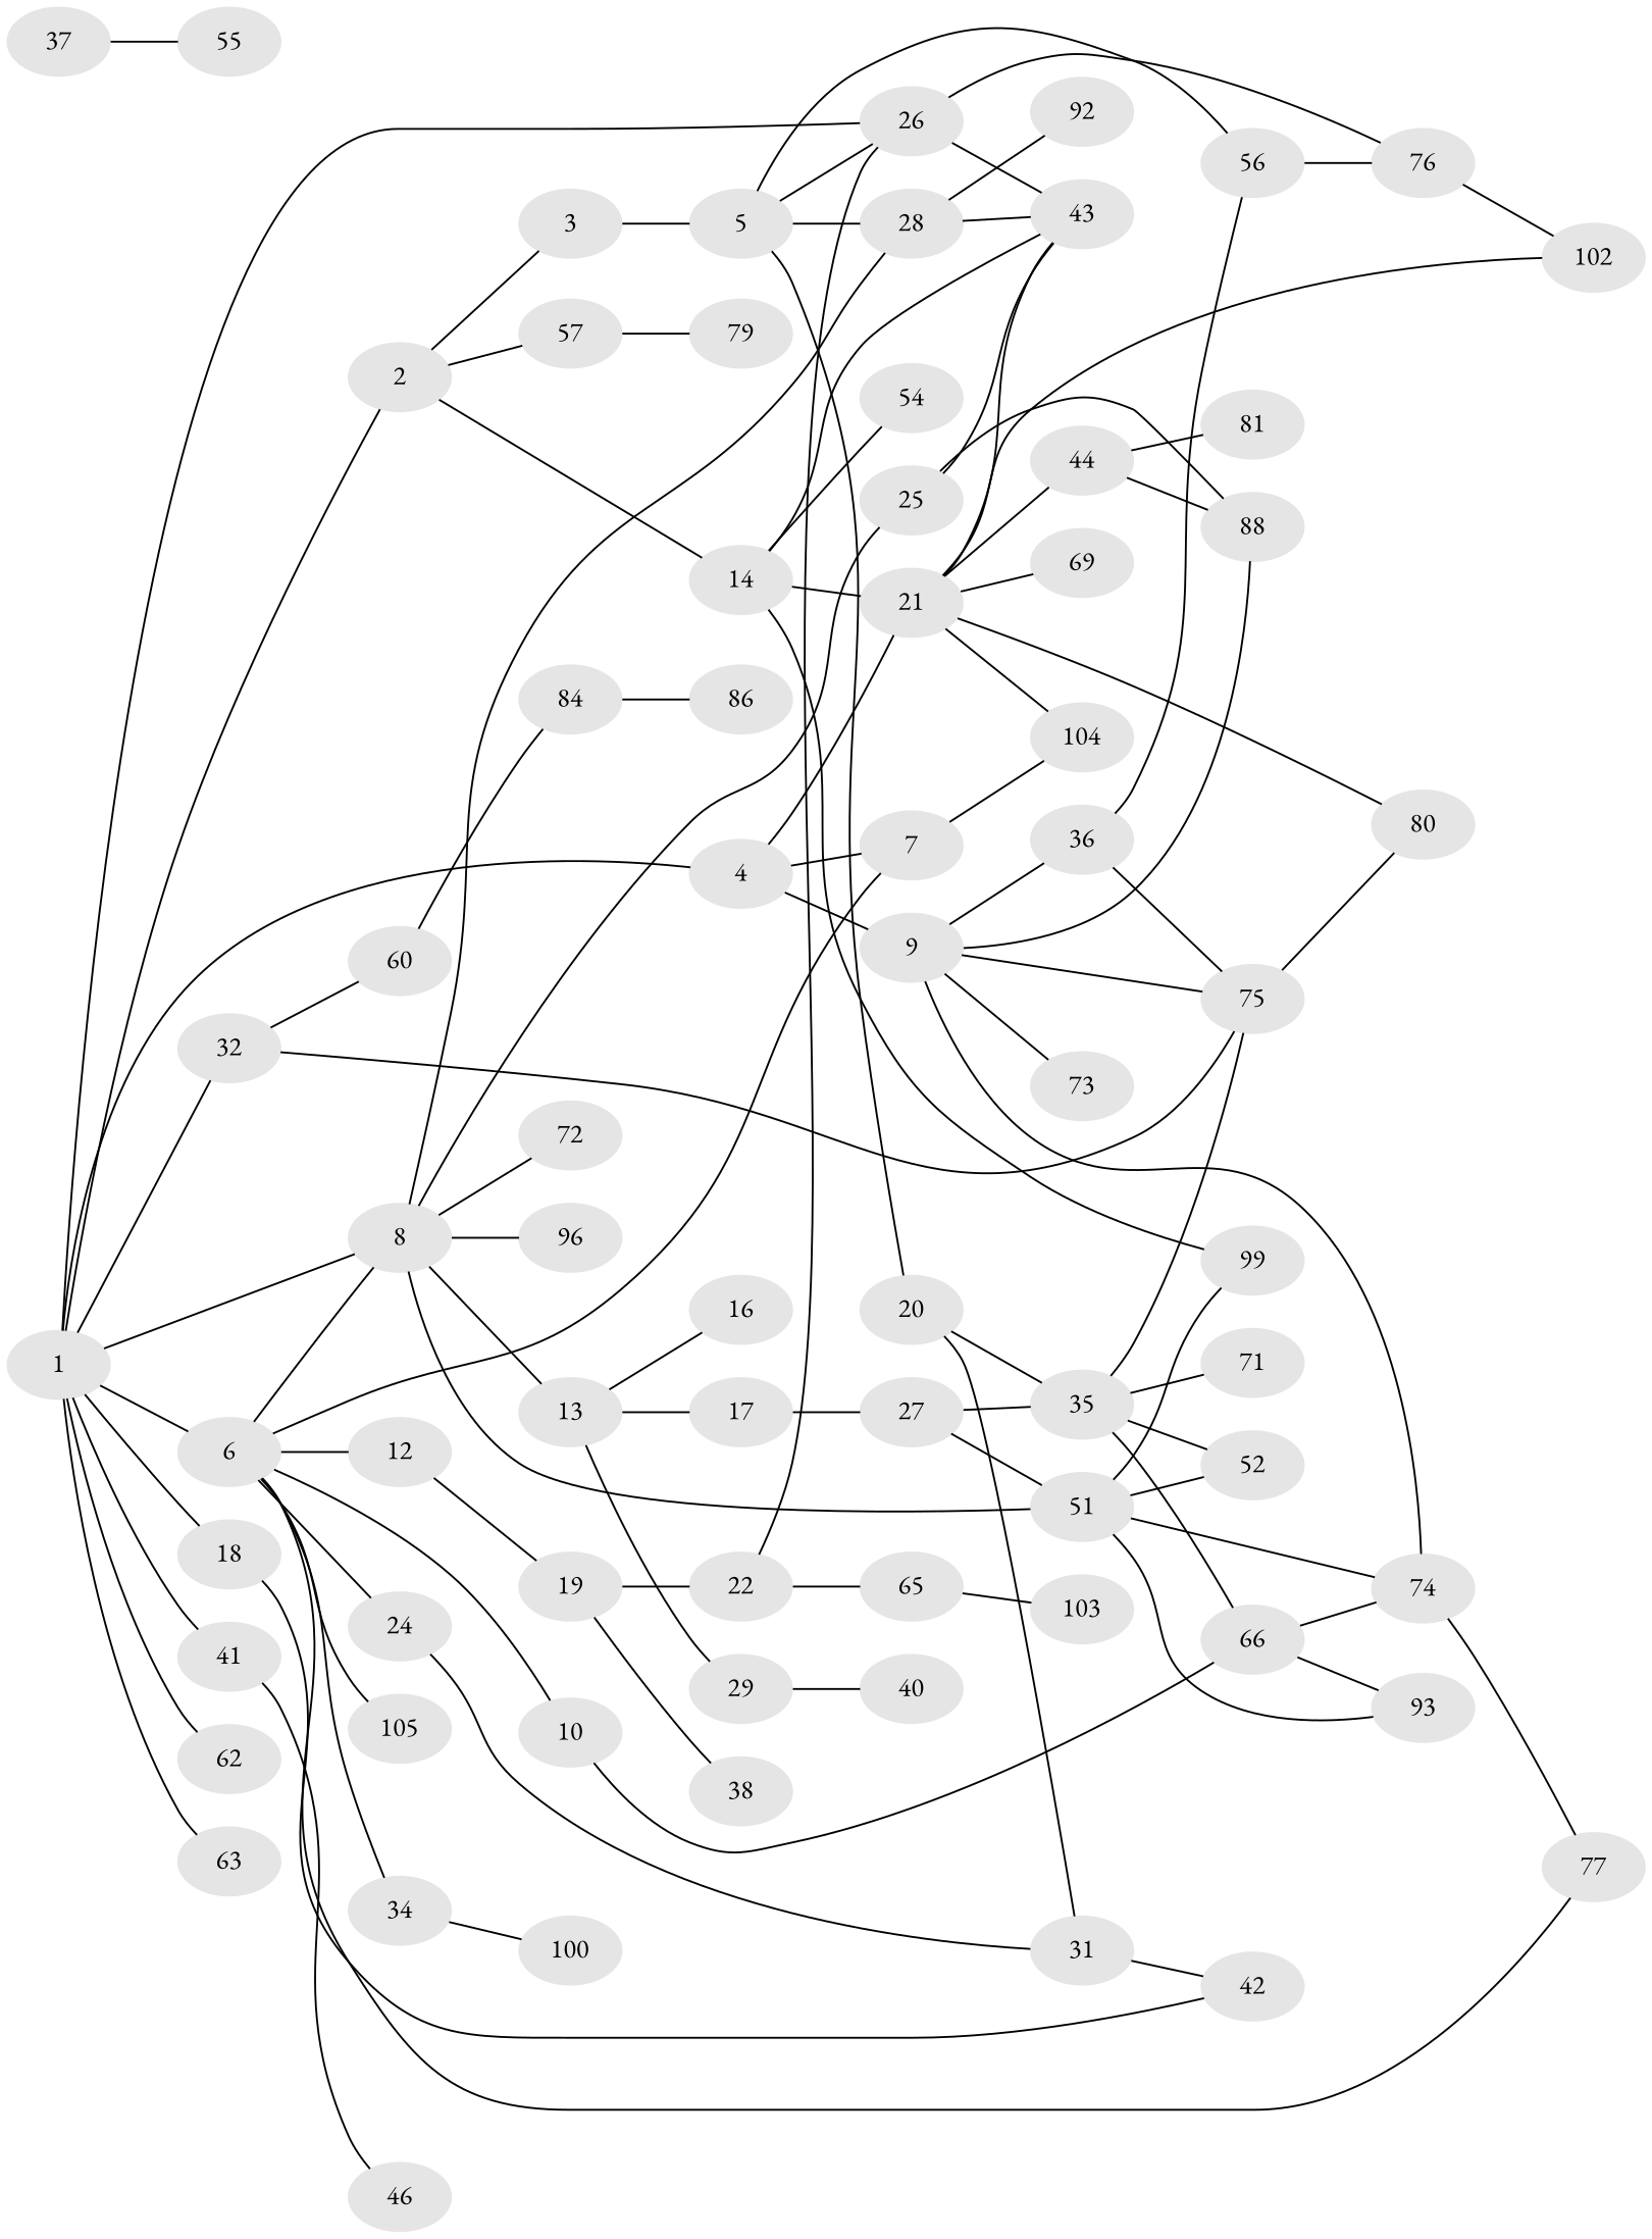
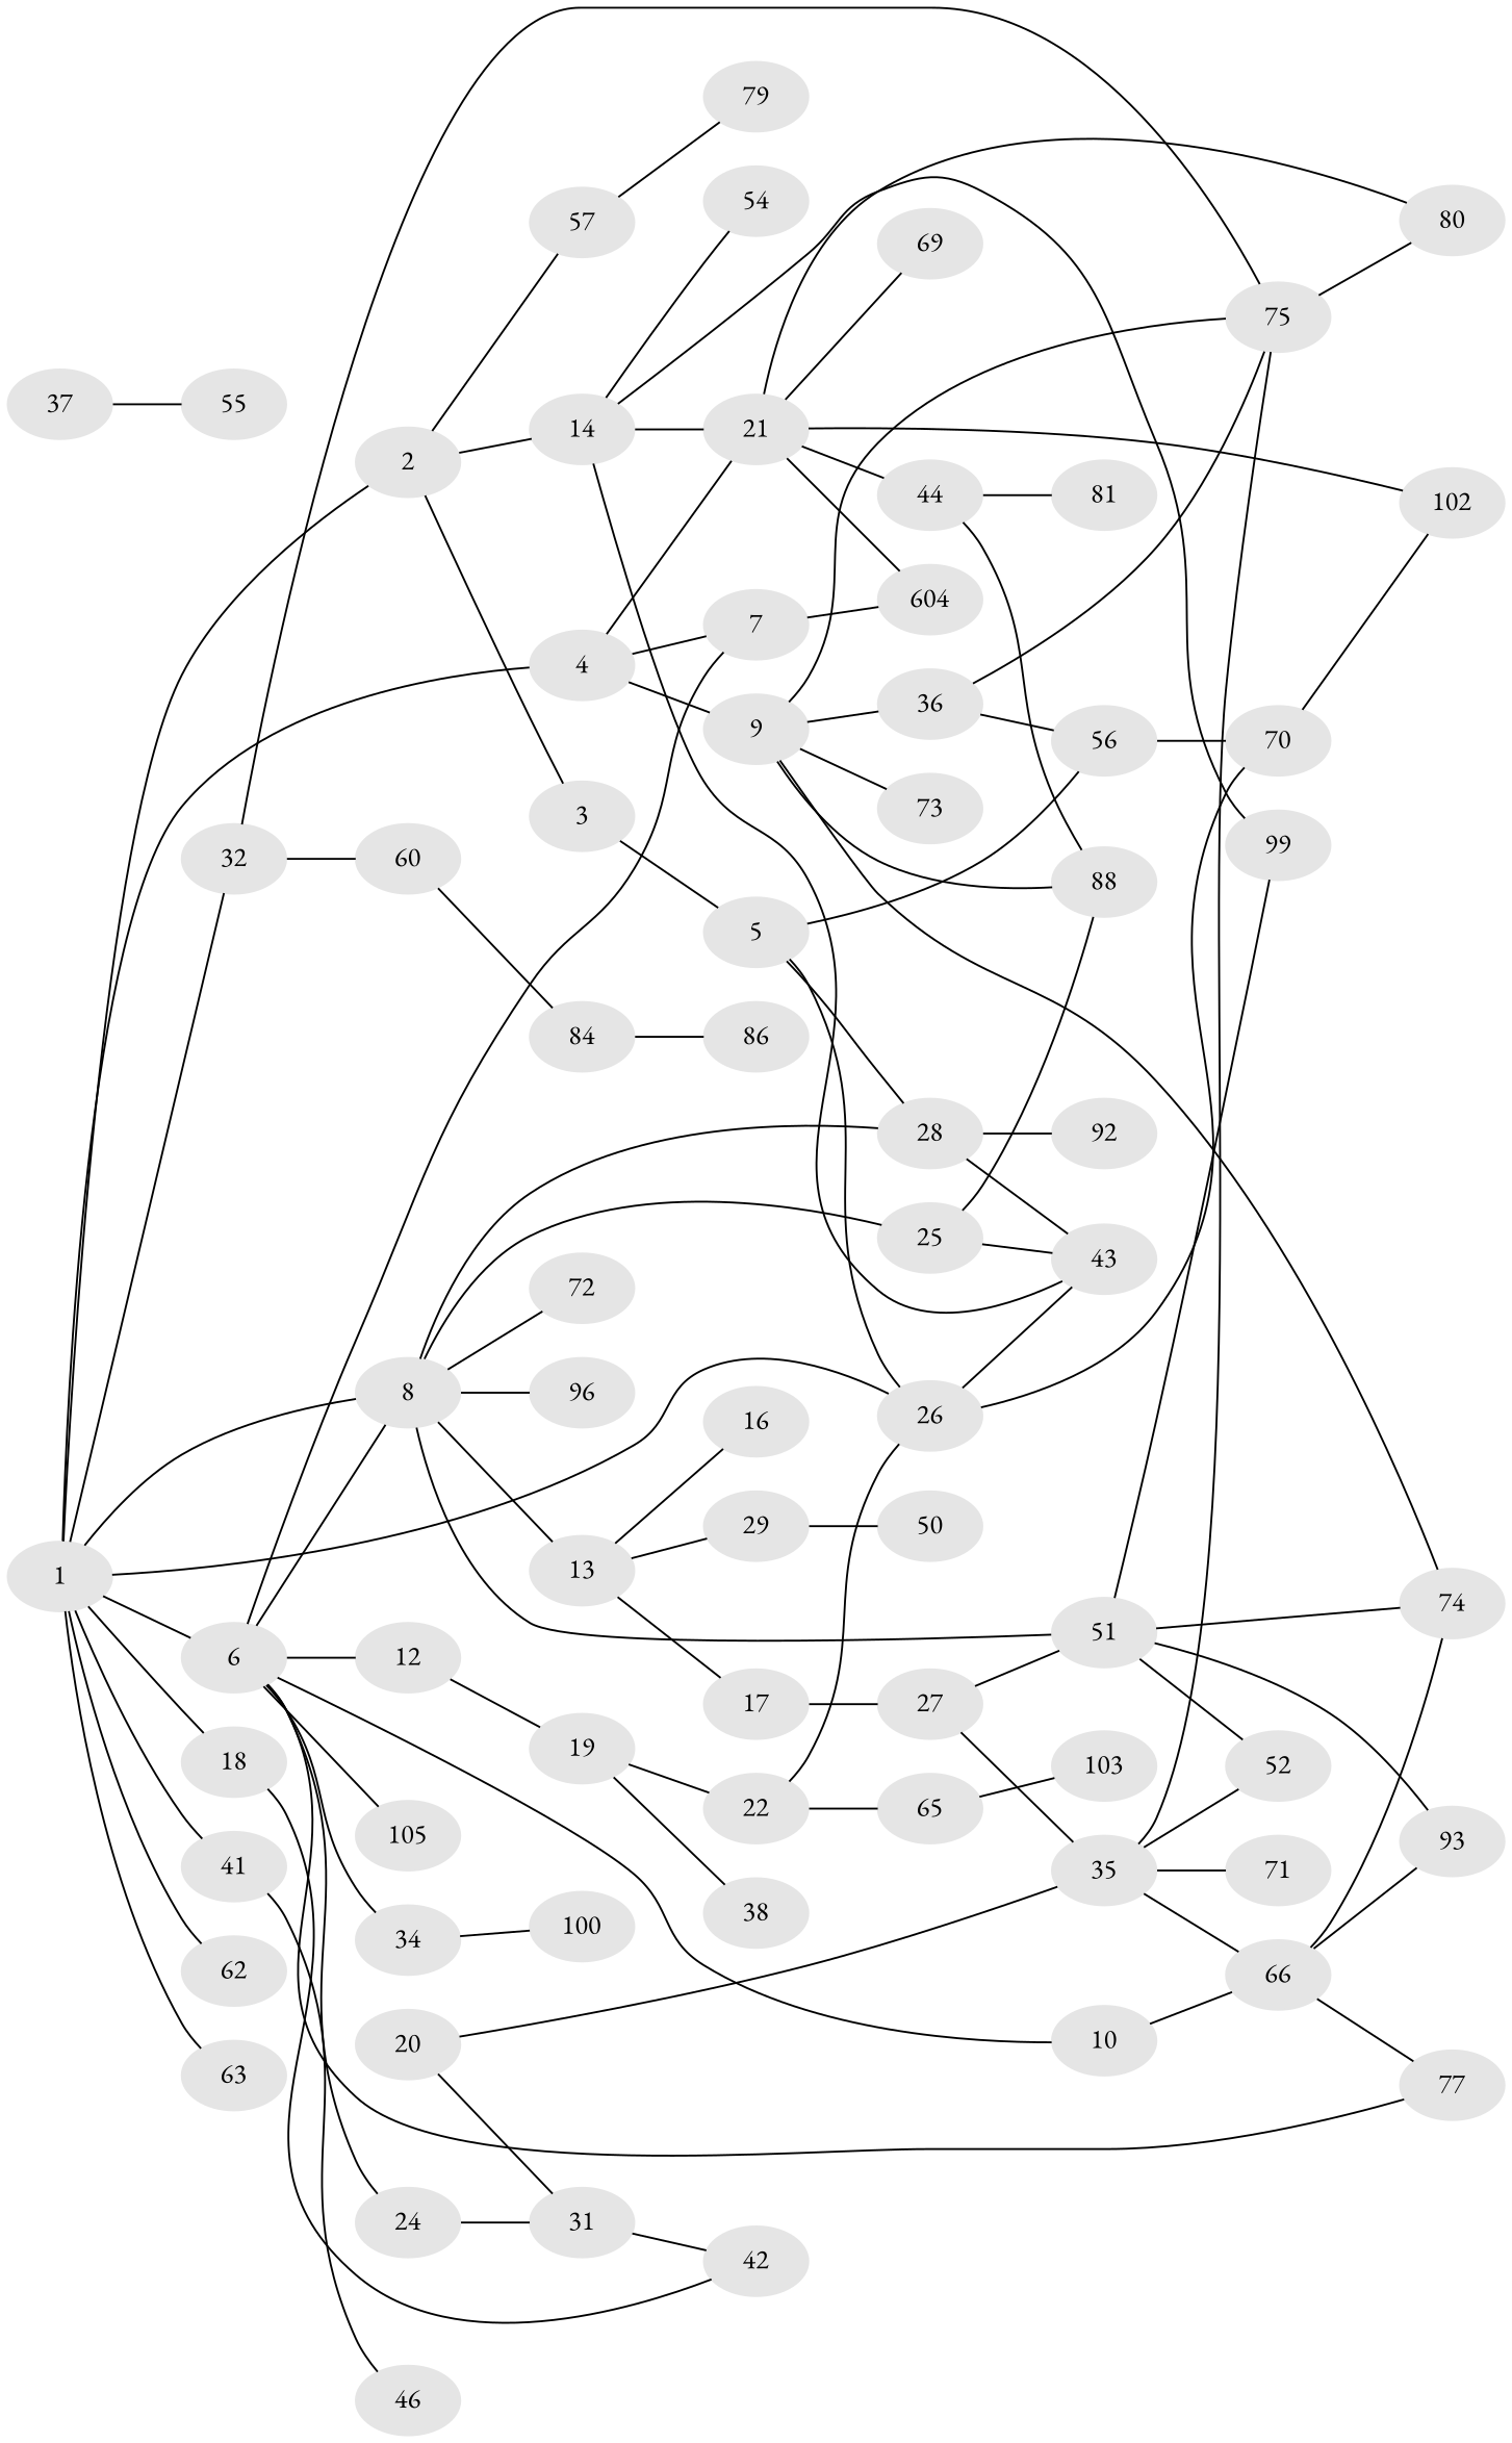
  graph {
    fontname="EB Garamond"
    rankdir=LR
    node [color=gray90 fontname="EB Garamond" style=filled]
    edge [fontname="EB Garamond"]
    1 [super="+15"]
    2 [super="+109"]
    4 [super="+68"]
    6 [super="+11"]
    8 [super="+30"]
    18 [super="+53"]
    26 [super="+89"]
    32
    41
    62
    63
    3
    14 [super="+39"]
    57
    7 [super="+90"]
    9 [super="+48"]
    21 [super="+45"]
    10
    12 [super="+106"]
    24
    34
    77
    105
    28 [super="+49"]
    13 [super="+82"]
    25
    51 [super="+85"]
    72
    96
    42
    43 [super="+59"]
-   70 [super="+98" label=76]
+   70 [super="+98"]
    75 [super="+94"]
    60
    46
    5 [super="+23"]
    54
    99
    79
    20 [super="+83"]
    56
-   104
+   104 [label=604]
    36 [super="+47"]
    73
    74 [super="+101"]
    88 [super="+110"]
    44 [super="+58"]
    69
    80
    102 [super="+108"]
    31 [super="+76"]
    35 [super="+67"]
    92
    n54 [label=66 super="+64"]
    19 [super="+87"]
    100
    16
    17 [super="+78"]
    29
    52
    93
    22
    38
    27 [super="+66"]
-   40
+   40 [label=50]
    65
    71
    81
    103
    84 [super="+107"]
    37 [super="+91"]
    55
    86 [super="+95"]
    1 -- 2
    1 -- 4
    1 -- 6
    1 -- 8
    1 -- 18
    1 -- 26
    1 -- 32
    1 -- 41
    1 -- 62
    1 -- 63
    2 -- 3
    2 -- 14
    2 -- 57
    4 -- 7
    4 -- 9
    4 -- 21
    6 -- 8
    6 -- 7
    6 -- 10
    6 -- 12
    6 -- 24
    6 -- 34
    6 -- 77
    6 -- 105
    8 -- 28
    8 -- 13
    8 -- 25
    8 -- 51
    8 -- 72
    8 -- 96
    18 -- 42
    26 -- 43
    26 -- 70
    32 -- 75
    32 -- 60
    41 -- 46
    3 -- 5
    14 -- 21
    14 -- 43
    14 -- 54
    14 -- 99
    57 -- 79
    7 -- 104
    9 -- 75
    9 -- 36 [weight=2]
    9 -- 73
    9 -- 74
    9 -- 88
-   21 -- 43
    21 -- 104
    21 -- 44
    21 -- 69
    21 -- 80
    21 -- 102
    10 -- n54
    12 -- 19
    24 -- 31
    34 -- 100
    28 -- 43
    28 -- 92
    13 -- 16
    13 -- 17
    13 -- 29
    25 -- 43
    25 -- 88
    51 -- 99
    51 -- 74
    51 -- 52
    51 -- 93
    70 -- 102
    75 -- 80
    60 -- 84
    5 -- 26
    5 -- 28
-   5 -- 20
    5 -- 56
    20 -- 31
    20 -- 35
    56 -- 70
    36 -- 75
    36 -- 56
-   74 -- 77
+   n54 -- 77
    44 -- 88
    44 -- 81
    31 -- 42
    35 -- 75
    35 -- n54
    35 -- 52
    35 -- 71
    n54 -- 74
    n54 -- 93
    19 -- 22
    19 -- 38
    17 -- 27
    29 -- 40
    22 -- 26
    22 -- 65
    27 -- 51
    27 -- 35
    65 -- 103
    84 -- 86
    37 -- 55
  }
